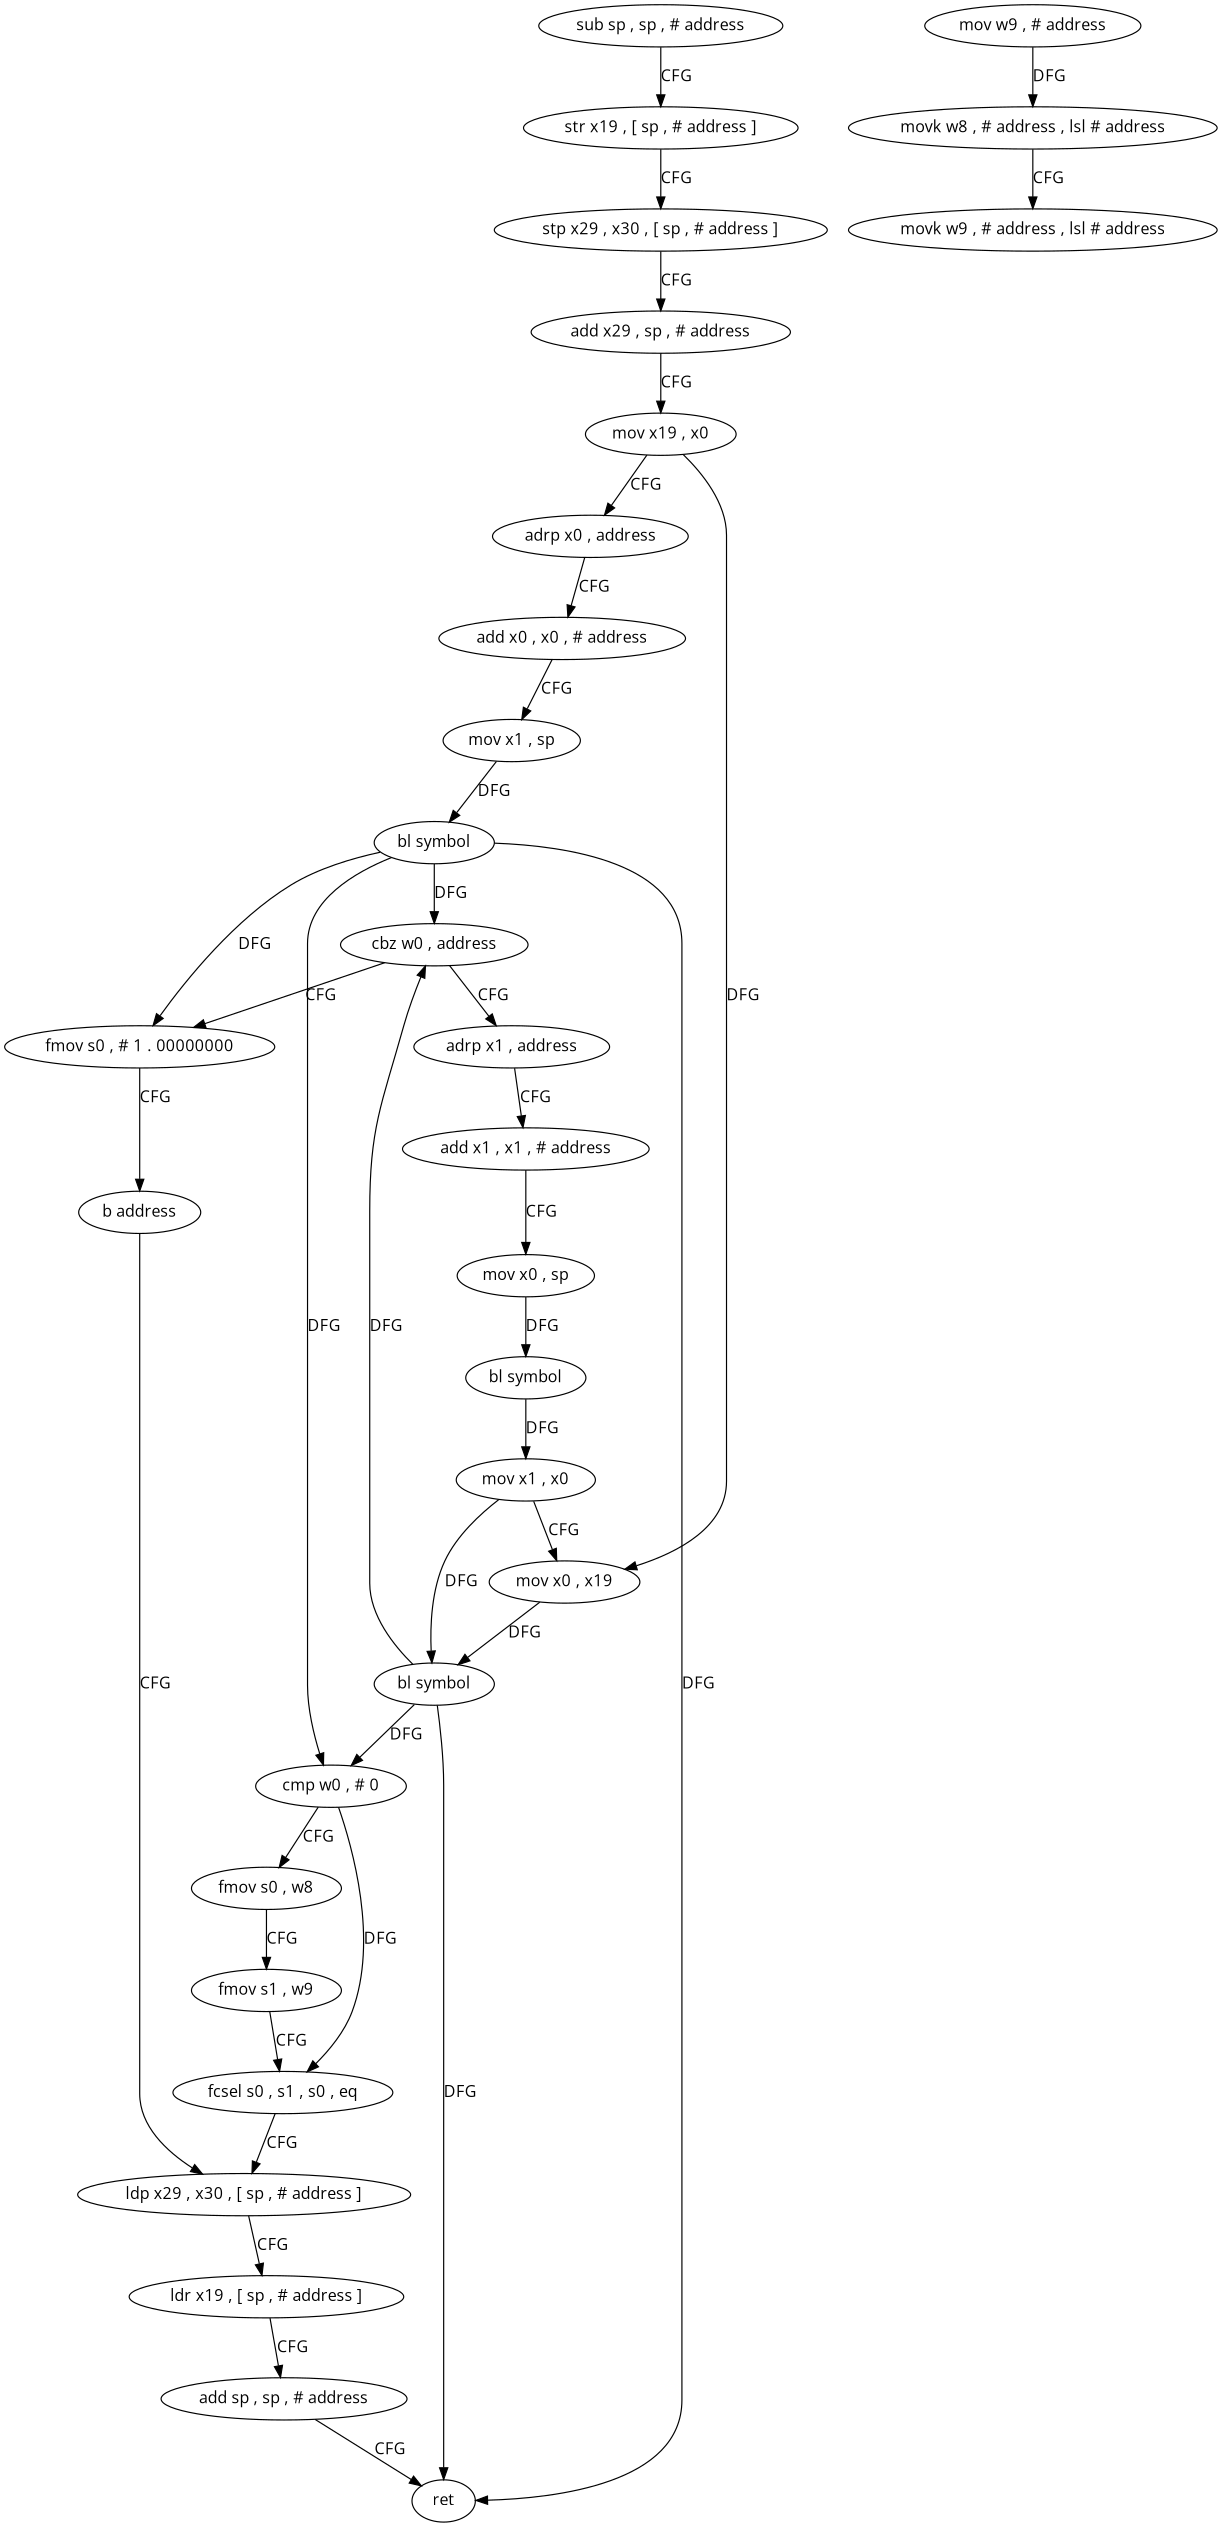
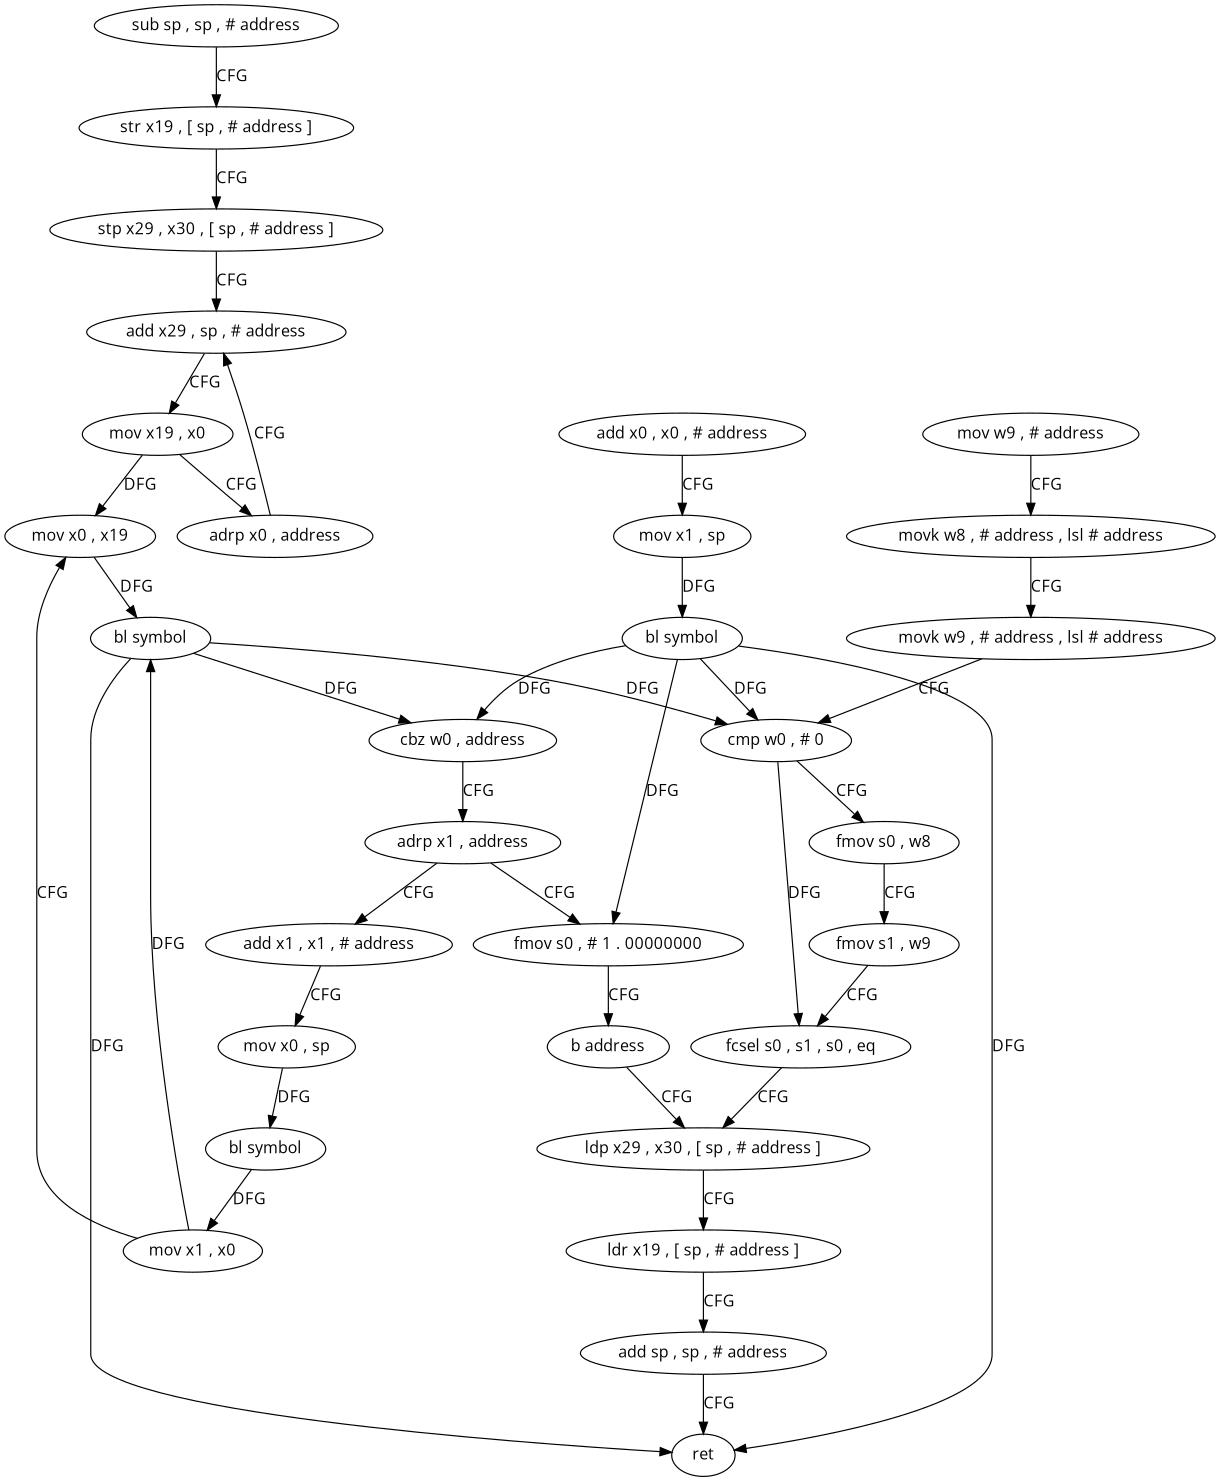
  digraph {
    fontname="Open Sans"
    node [fontname="Open Sans"]
    edge [fontname="Open Sans"]
    n1 [label="sub sp , sp , # address"]
    n2 [label="str x19 , [ sp , # address ]"]
    n3 [label="stp x29 , x30 , [ sp , # address ]"]
    n4 [label="add x29 , sp , # address"]
    n5 [label="mov x19 , x0"]
    n6 [label="adrp x0 , address"]
    n7 [label="mov x0 , x19"]
    n8 [label="add x0 , x0 , # address"]
    n9 [label="bl symbol"]
    n10 [label="mov x1 , sp"]
    n11 [label="bl symbol"]
    n12 [label="cbz w0 , address"]
    n13 [label="fmov s0 , # 1 . 00000000"]
    n14 [label="cmp w0 , # 0"]
    n15 [label=ret]
    n16 [label="adrp x1 , address"]
    n17 [label="b address"]
    n18 [label="fmov s0 , w8"]
    n19 [label="fcsel s0 , s1 , s0 , eq"]
    n20 [label="add x1 , x1 , # address"]
    n21 [label="mov x0 , sp"]
    n22 [label="ldp x29 , x30 , [ sp , # address ]"]
    n23 [label="bl symbol"]
    n24 [label="mov x1 , x0"]
    n25 [label="mov w9 , # address"]
    n26 [label="movk w8 , # address , lsl # address"]
    n27 [label="movk w9 , # address , lsl # address"]
    n28 [label="fmov s1 , w9"]
    n29 [label="ldr x19 , [ sp , # address ]"]
    n30 [label="add sp , sp , # address"]
    n1 -> n2 [label=CFG]
    n2 -> n3 [label=CFG]
    n3 -> n4 [label=CFG]
    n4 -> n5 [label=CFG]
    n5 -> n6 [label=CFG]
    n5 -> n7 [label=DFG]
-   n6 -> n8 [label=CFG]
+   n6 -> n4 [label=CFG]
    n7 -> n9 [label=DFG]
    n8 -> n10 [label=CFG]
    n9 -> n12 [label=DFG]
    n9 -> n14 [label=DFG]
    n9 -> n15 [label=DFG]
    n10 -> n11 [label=DFG]
    n11 -> n12 [label=DFG]
    n11 -> n13 [label=DFG]
    n11 -> n14 [label=DFG]
    n11 -> n15 [label=DFG]
-   n12 -> n13 [label=CFG]
+   n16 -> n13 [label=CFG]
    n12 -> n16 [label=CFG]
    n13 -> n17 [label=CFG]
    n14 -> n18 [label=CFG]
    n14 -> n19 [label=DFG]
    n16 -> n20 [label=CFG]
    n17 -> n22 [label=CFG]
    n18 -> n28 [label=CFG]
    n19 -> n22 [label=CFG]
    n20 -> n21 [label=CFG]
    n21 -> n23 [label=DFG]
    n22 -> n29 [label=CFG]
    n23 -> n24 [label=DFG]
    n24 -> n7 [label=CFG]
    n24 -> n9 [label=DFG]
-   n25 -> n26 [label=DFG]
+   n25 -> n26 [label=CFG]
    n26 -> n27 [label=CFG]
+   n27 -> n14 [label=CFG]
    n28 -> n19 [label=CFG]
    n29 -> n30 [label=CFG]
    n30 -> n15 [label=CFG]
  }
